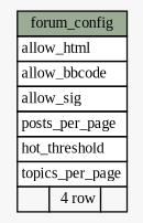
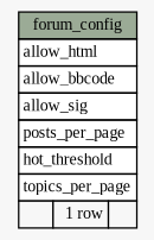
  digraph {
    bgcolor="#f7f7f7"
    fontname="Liberation Serif"
    fontsize=11
    nodesep=0.18
    rankdir=RL
    ranksep=0.46
-   n1 [fontname="Liberation Serif" fontsize=11 label=<     <TABLE BORDER="0" CELLBORDER="1" CELLSPACING="0" BGCOLOR="#ffffff">       <TR><TD COLSPAN="3" BGCOLOR="#9bab96" ALIGN="CENTER">forum_config</TD></TR>       <TR><TD PORT="allow_html" COLSPAN="3" ALIGN="LEFT">allow_html</TD></TR>       <TR><TD PORT="allow_bbcode" COLSPAN="3" ALIGN="LEFT">allow_bbcode</TD></TR>       <TR><TD PORT="allow_sig" COLSPAN="3" ALIGN="LEFT">allow_sig</TD></TR>       <TR><TD PORT="posts_per_page" COLSPAN="3" ALIGN="LEFT">posts_per_page</TD></TR>       <TR><TD PORT="hot_threshold" COLSPAN="3" ALIGN="LEFT">hot_threshold</TD></TR>       <TR><TD PORT="topics_per_page" COLSPAN="3" ALIGN="LEFT">topics_per_page</TD></TR>       <TR><TD ALIGN="LEFT" BGCOLOR="#f7f7f7">  </TD><TD ALIGN="RIGHT" BGCOLOR="#f7f7f7">4 row</TD><TD ALIGN="RIGHT" BGCOLOR="#f7f7f7">  </TD></TR>     </TABLE>> shape=plaintext]
+   n1 [fontname="Liberation Serif" fontsize=11 label=<     <TABLE BORDER="0" CELLBORDER="1" CELLSPACING="0" BGCOLOR="#ffffff">       <TR><TD COLSPAN="3" BGCOLOR="#9bab96" ALIGN="CENTER">forum_config</TD></TR>       <TR><TD PORT="allow_html" COLSPAN="3" ALIGN="LEFT">allow_html</TD></TR>       <TR><TD PORT="allow_bbcode" COLSPAN="3" ALIGN="LEFT">allow_bbcode</TD></TR>       <TR><TD PORT="allow_sig" COLSPAN="3" ALIGN="LEFT">allow_sig</TD></TR>       <TR><TD PORT="posts_per_page" COLSPAN="3" ALIGN="LEFT">posts_per_page</TD></TR>       <TR><TD PORT="hot_threshold" COLSPAN="3" ALIGN="LEFT">hot_threshold</TD></TR>       <TR><TD PORT="topics_per_page" COLSPAN="3" ALIGN="LEFT">topics_per_page</TD></TR>       <TR><TD ALIGN="LEFT" BGCOLOR="#f7f7f7">  </TD><TD ALIGN="RIGHT" BGCOLOR="#f7f7f7">1 row</TD><TD ALIGN="RIGHT" BGCOLOR="#f7f7f7">  </TD></TR>     </TABLE>> shape=plaintext]
  }
